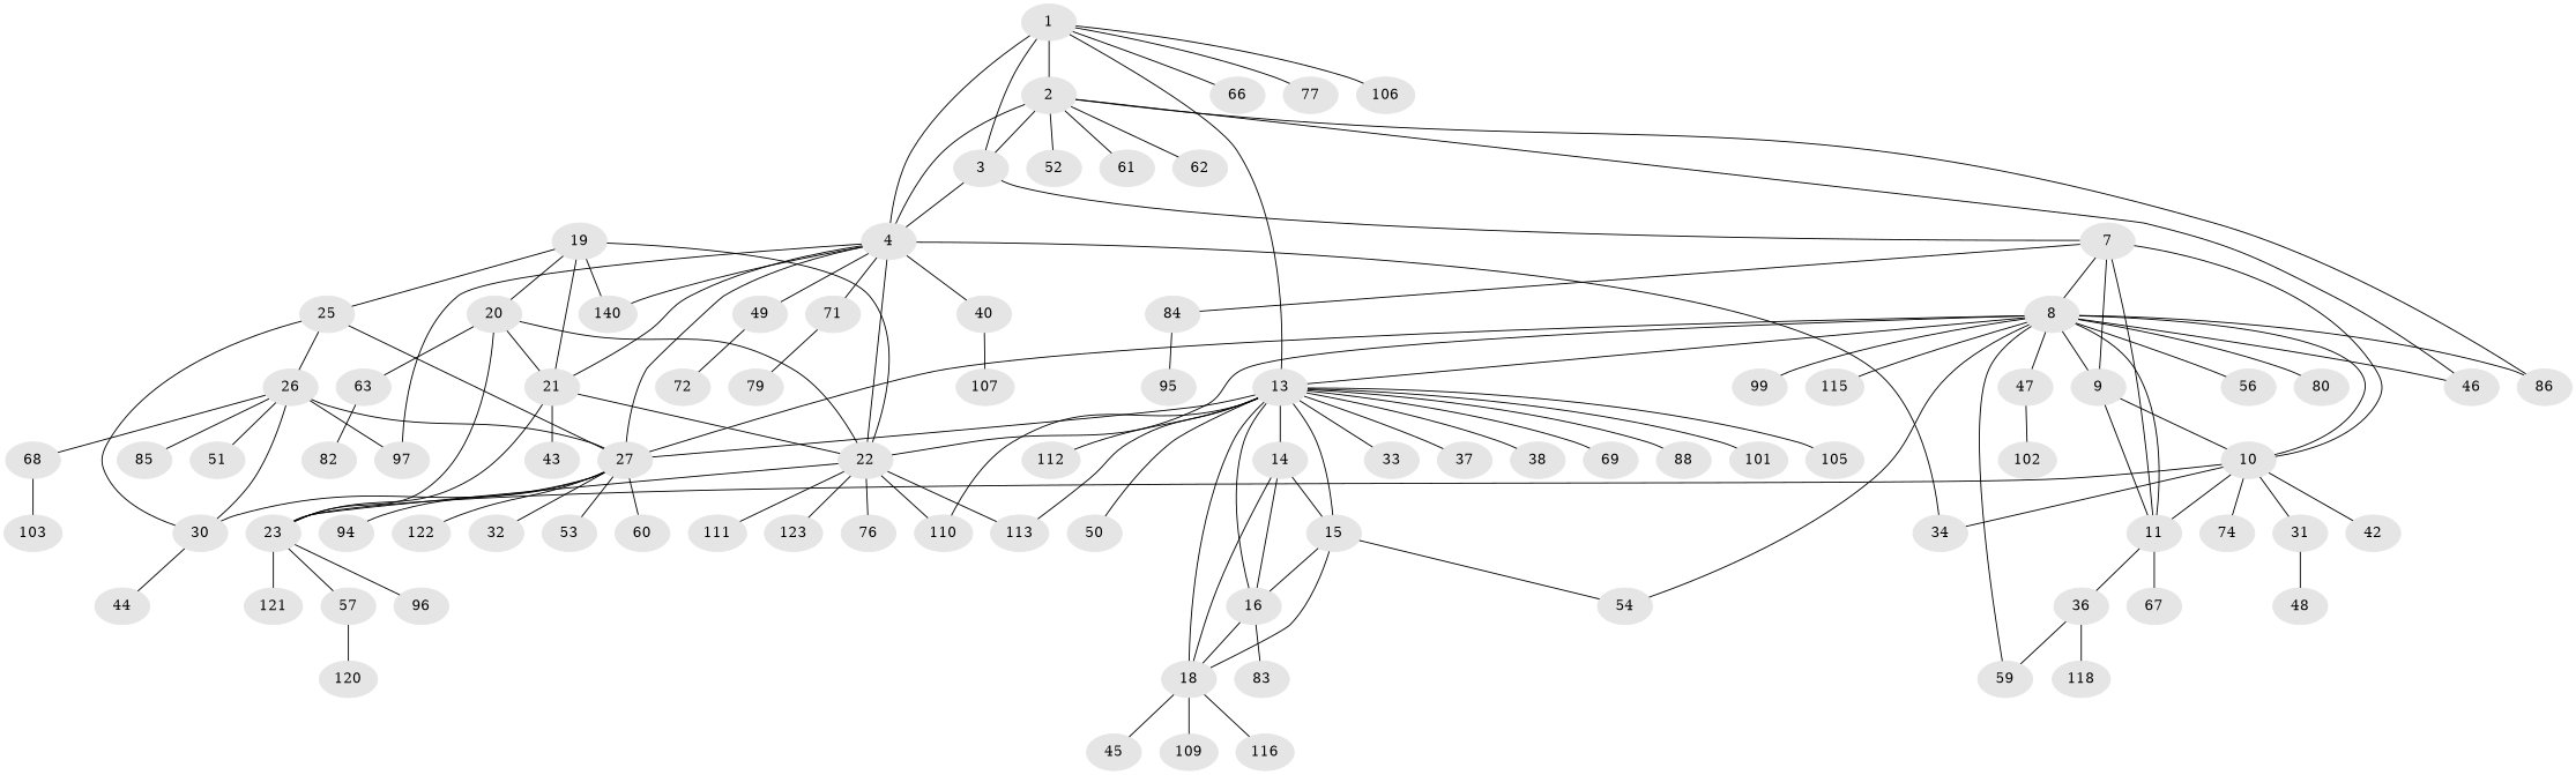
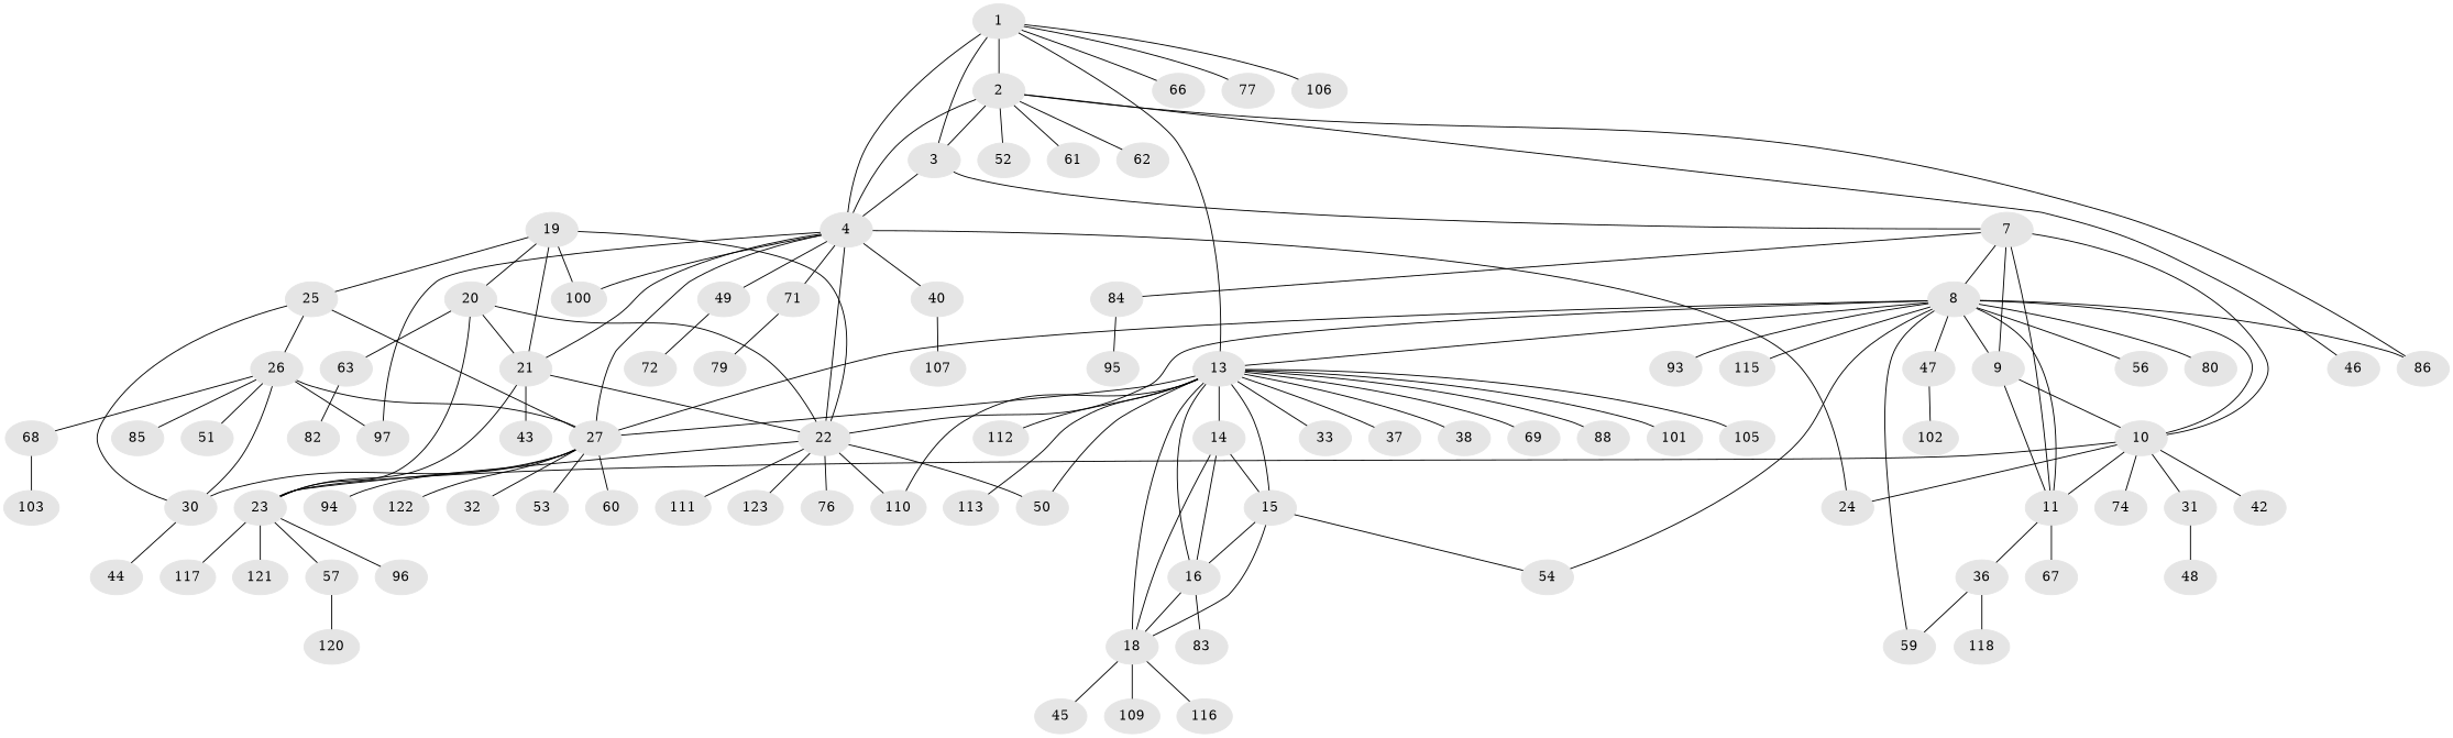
  graph {
    node [color=gray90 style=filled]
    1 [super="+74"]
    2 [super="+5"]
    3 [super="+55"]
    4 [super="+6"]
    13 [super="+17"]
    66
    77 [super="+78"]
    106
    46
    52
    61
    62
    86
    7 [super="+85"]
    21 [super="+70"]
    22 [super="+24"]
    27 [super="+29"]
-   34
+   34 [label=24]
    40 [super="+87"]
    49 [super="+65"]
    71
    97
-   100 [label=140]
+   100
    14
    15 [super="+58"]
    16 [super="+89"]
    18 [super="+92"]
    33
    37
    38
    50
    69
    88
    101
    105
    110
    112
    113
    8 [super="+41"]
    9
    10 [super="+12"]
    11 [super="+104"]
    84 [super="+93"]
    23 [super="+114"]
    43
    76
    111
    123
    30 [super="+91"]
    32
    53
    60
    94
    122
    107
    72
    79
    47 [super="+98"]
    54 [super="+64"]
    56
    59
    80
-   99
+   99 [label=93]
    115
    31
    42
    n67 [label=74]
    36 [super="+90"]
    67
    95 [super="+108"]
    102
    57
    96
+   117
    121
    48
    118
    83
    45
    109
    116
    20 [super="+81"]
    63 [super="+75"]
    19
    25 [super="+119"]
    26 [super="+28"]
    82
    120
    n89 [label=85]
    51
    68
    44
    103
    1 -- 2 [weight=2]
    1 -- 3
    1 -- 4 [weight=2]
    1 -- 13
    1 -- 66
    1 -- 77
    1 -- 106
    2 -- 3 [weight=2]
    2 -- 4 [weight=4]
    2 -- 46
    2 -- 52
    2 -- 61
    2 -- 62
    2 -- 86
    3 -- 4 [weight=2]
    3 -- 7
    4 -- 21
    4 -- 22
    4 -- 27
    4 -- 34
    4 -- 40
    4 -- 49
    4 -- 71
    4 -- 97
    4 -- 100
    13 -- 27
    13 -- 14 [weight=2]
    13 -- 15 [weight=2]
    13 -- 16 [weight=2]
    13 -- 18 [weight=2]
    13 -- 33
    13 -- 37
    13 -- 38
    13 -- 50
    13 -- 69
    13 -- 88
    13 -- 101
    13 -- 105
    13 -- 110
    13 -- 112
    13 -- 113
    7 -- 8
    7 -- 9
    7 -- 10 [weight=2]
    7 -- 11
    7 -- 84
    21 -- 22 [weight=2]
    21 -- 23
    21 -- 43
-   22 -- 113
+   22 -- 50
    22 -- 110
    22 -- 23 [weight=2]
    22 -- 76
    22 -- 111
    22 -- 123
    27 -- 30 [weight=2]
    27 -- 32
    27 -- 53
    27 -- 60
    27 -- 94
    27 -- 122
    40 -- 107
    49 -- 72
    71 -- 79
    14 -- 15
    14 -- 16
    14 -- 18
    15 -- 16
    15 -- 18
    15 -- 54
    16 -- 18
    16 -- 83
    18 -- 45
    18 -- 109
    18 -- 116
    8 -- 13
-   8 -- 46
    8 -- 86
    8 -- 22
    8 -- 27
    8 -- 9
    8 -- 10 [weight=2]
    8 -- 11
    8 -- 47
    8 -- 54
    8 -- 56
    8 -- 59
    8 -- 80
    8 -- 99
    8 -- 115
    9 -- 10 [weight=2]
    9 -- 11
    10 -- 34
    10 -- 11 [weight=2]
    10 -- 23
    10 -- 31
    10 -- 42
    10 -- n67
    11 -- 36
    11 -- 67
    84 -- 95
    23 -- 57
    23 -- 96
+   23 -- 117
    23 -- 121
    30 -- 44
    47 -- 102
    31 -- 48
    36 -- 59
    36 -- 118
    57 -- 120
    20 -- 21
    20 -- 22 [weight=2]
    20 -- 23
    20 -- 63
    63 -- 82
    19 -- 21
    19 -- 22 [weight=2]
    19 -- 100
    19 -- 20
    19 -- 25
    25 -- 27 [weight=2]
    25 -- 30
    25 -- 26 [weight=2]
    26 -- 27 [weight=4]
    26 -- 97
    26 -- 30 [weight=2]
    26 -- n89
    26 -- 51
    26 -- 68
    68 -- 103
  }
